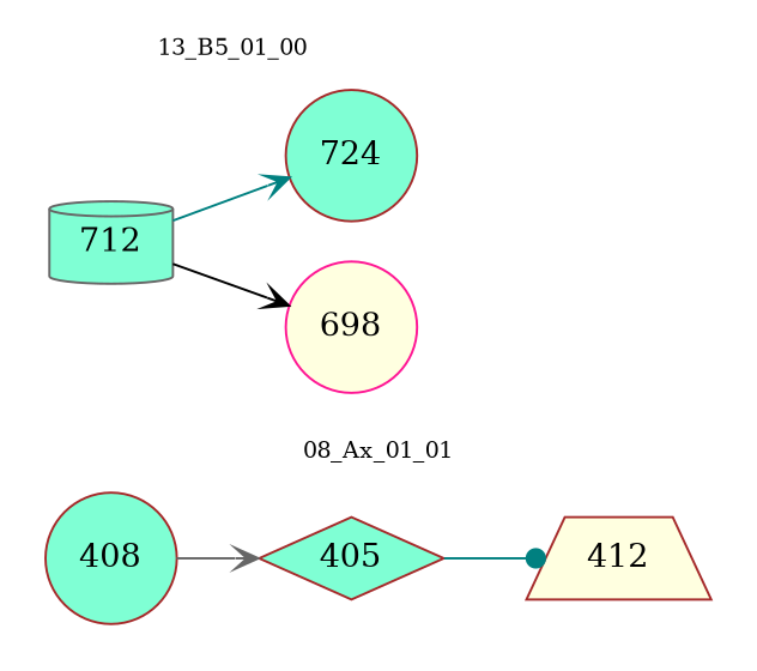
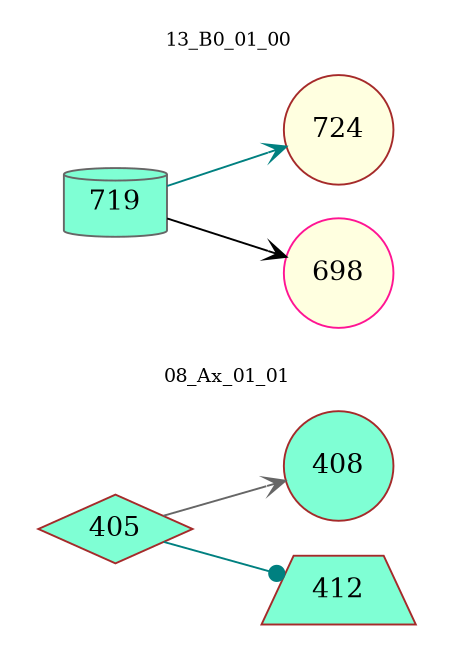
  digraph {
    rankdir=LR
    node [color=brown fillcolor=aquamarine shape=circle style=filled]
    edge [arrowhead=vee color=teal]
    n1 [label=405 shape=diamond]
-   n2 [fillcolor=lightyellow label=412 shape=trapezium]
+   n2 [label=412 shape=trapezium]
    n3 [label=408]
-   n4 [color=gray40 label=712 shape=cylinder]
+   n4 [color=gray40 label=719 shape=cylinder]
    n5 [color=deeppink fillcolor=lightyellow label=698]
-   n6 [label=724]
+   n6 [fillcolor=lightyellow label=724]
    subgraph cluster_1 {
      color=white
      fontsize=10
      label="08_Ax_01_01"
      n1
      n2
      n3
    }
    subgraph cluster_2 {
      color=white
      fontsize=10
-     label="13_B5_01_00"
+     label="13_B0_01_00"
      n4
      n5
      n6
    }
    n1 -> n2 [arrowhead=dot]
-   n3 -> n1 [color=gray40]
+   n1 -> n3 [color=gray40]
    n4 -> n5 [color=black]
    n4 -> n6
  }
